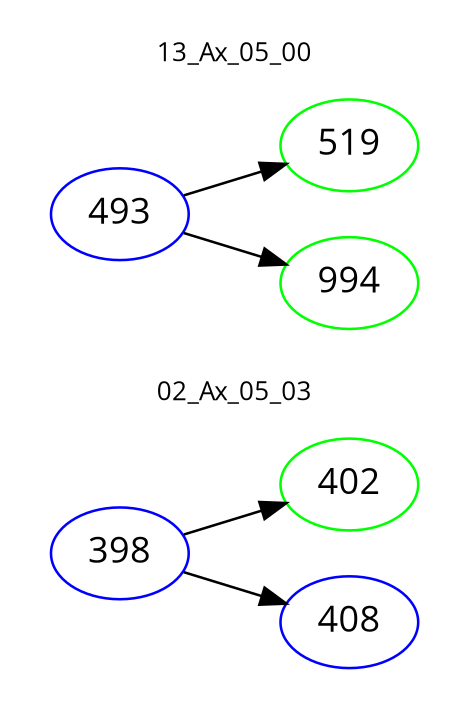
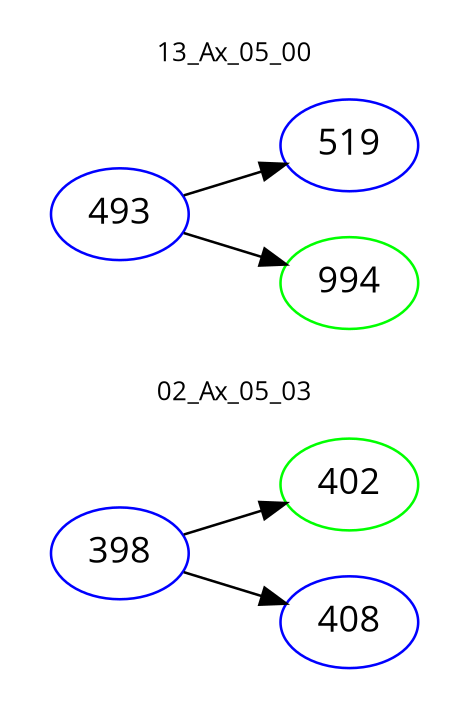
  digraph {
    fontname="Open Sans"
    rankdir=LR
    node [color=blue fontname="Open Sans"]
    edge [color=black fontname="Open Sans"]
    n1 [label=398]
    n2 [label=408]
    n3 [color=green label=402]
    n4 [label=493]
    n5 [color=green label=994]
-   n6 [color=green label=519]
+   n6 [label=519]
    subgraph cluster_1 {
      color=white
      fontsize=10
      label="02_Ax_05_03"
      n1
      n2
      n3
    }
    subgraph cluster_2 {
      color=white
      fontsize=10
      label="13_Ax_05_00"
      n4
      n5
      n6
    }
    n1 -> n2
    n1 -> n3
    n4 -> n5
    n4 -> n6
  }
